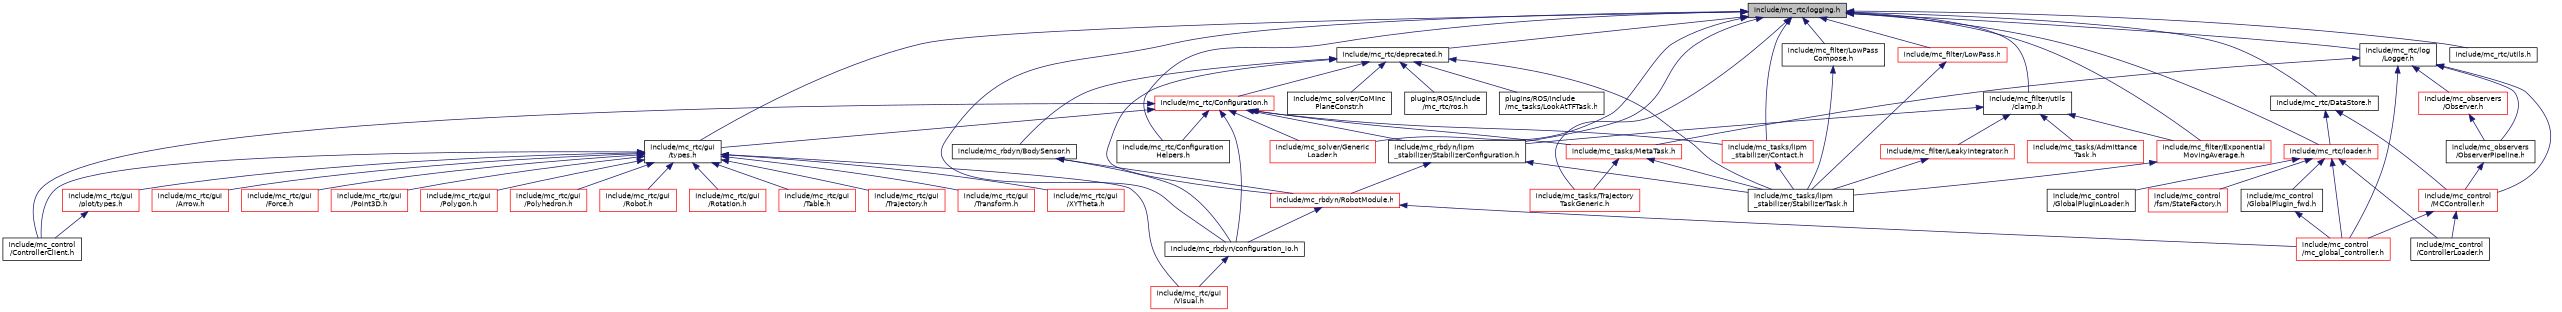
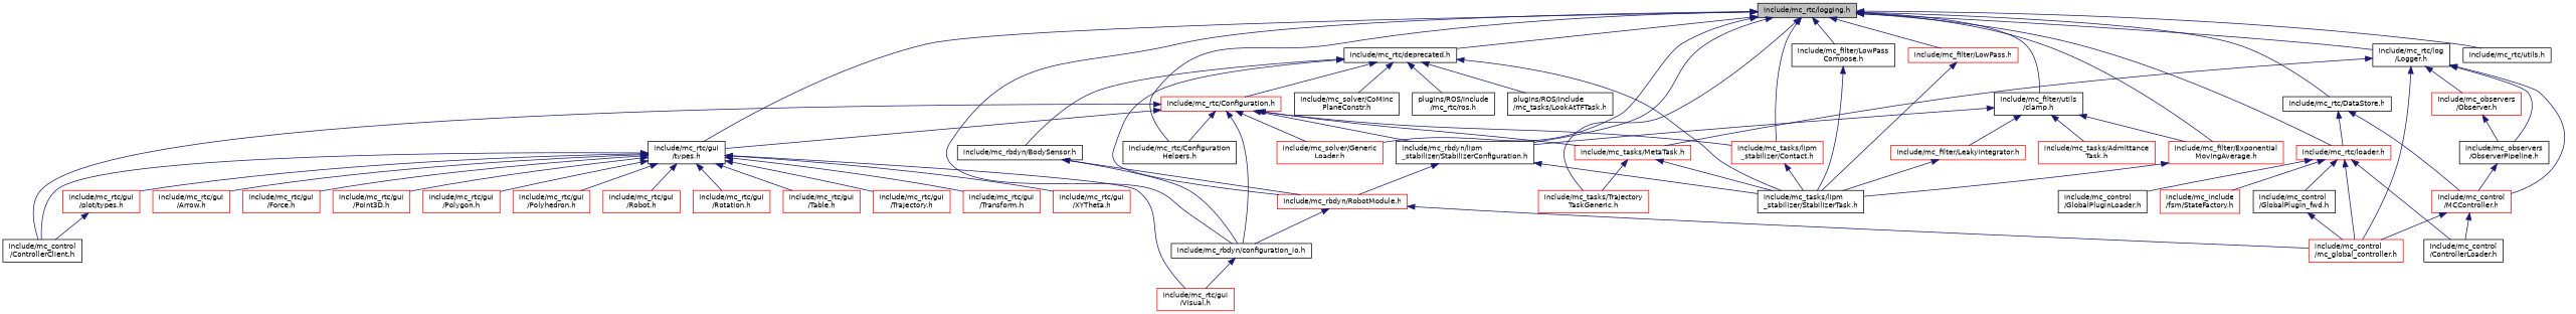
  digraph {
    node [color=red fillcolor=white fontname=Helvetica fontsize=10 shape=record style=filled]
    edge [color=midnightblue dir=back fontname=Helvetica fontsize=10 labelfontname=Helvetica labelfontsize=10 style=solid]
    n1 [color=black fillcolor=grey75 fontcolor=black height=0.2 label="include/mc_rtc/logging.h" width=0.4]
    n2 [color=black height=0.2 label="include/mc_rtc/deprecated.h" width=0.4]
    n3 [height=0.2 label="include/mc_tasks/Trajectory\lTaskGeneric.h" width=0.4]
    n4 [color=black height=0.2 label="include/mc_rtc/gui\l/types.h" width=0.4]
    n5 [color=black height=0.2 label="include/mc_rbdyn/lipm\l_stabilizer/StabilizerConfiguration.h" width=0.4]
    n6 [color=black height=0.2 label="include/mc_rbdyn/configuration_io.h" width=0.4]
    n7 [height=0.2 label="include/mc_tasks/lipm\l_stabilizer/Contact.h" width=0.4]
    n8 [color=black height=0.2 label="include/mc_rtc/Configuration\lHelpers.h" width=0.4]
    n9 [height=0.2 label="include/mc_solver/Generic\lLoader.h" width=0.4]
    n10 [color=black height=0.2 label="include/mc_rtc/log\l/Logger.h" width=0.4]
    n11 [color=black height=0.2 label="include/mc_filter/utils\l/clamp.h" width=0.4]
    n12 [height=0.2 label="include/mc_filter/Exponential\lMovingAverage.h" width=0.4]
    n13 [color=black height=0.2 label="include/mc_rtc/DataStore.h" width=0.4]
    n14 [height=0.2 label="include/mc_rtc/loader.h" width=0.4]
    n15 [height=0.2 label="include/mc_filter/LowPass.h" width=0.4]
    n16 [color=black height=0.2 label="include/mc_filter/LowPass\lCompose.h" width=0.4]
    n17 [color=black height=0.2 label="include/mc_rtc/utils.h" width=0.4]
    n18 [height=0.2 label="include/mc_rtc/Configuration.h" width=0.4]
    n19 [color=black height=0.2 label="include/mc_tasks/lipm\l_stabilizer/StabilizerTask.h" width=0.4]
    n20 [height=0.2 label="include/mc_rbdyn/RobotModule.h" width=0.4]
    n21 [color=black height=0.2 label="include/mc_rbdyn/BodySensor.h" width=0.4]
    n22 [color=black height=0.2 label="include/mc_solver/CoMInc\lPlaneConstr.h" width=0.4]
    n23 [color=black height=0.2 label="plugins/ROS/include\l/mc_rtc/ros.h" width=0.4]
    n24 [color=black height=0.2 label="plugins/ROS/include\l/mc_tasks/LookAtTFTask.h" width=0.4]
    n25 [color=black height=0.2 label="include/mc_control\l/ControllerClient.h" width=0.4]
    n26 [height=0.2 label="include/mc_rtc/gui\l/plot/types.h" width=0.4]
    n27 [height=0.2 label="include/mc_rtc/gui\l/Arrow.h" width=0.4]
    n28 [height=0.2 label="include/mc_rtc/gui\l/Force.h" width=0.4]
    n29 [height=0.2 label="include/mc_rtc/gui\l/Point3D.h" width=0.4]
    n30 [height=0.2 label="include/mc_rtc/gui\l/Polygon.h" width=0.4]
    n31 [height=0.2 label="include/mc_rtc/gui\l/Polyhedron.h" width=0.4]
    n32 [height=0.2 label="include/mc_rtc/gui\l/Robot.h" width=0.4]
    n33 [height=0.2 label="include/mc_rtc/gui\l/Rotation.h" width=0.4]
    n34 [height=0.2 label="include/mc_rtc/gui\l/Table.h" width=0.4]
    n35 [height=0.2 label="include/mc_rtc/gui\l/Trajectory.h" width=0.4]
    n36 [height=0.2 label="include/mc_rtc/gui\l/Transform.h" width=0.4]
    n37 [height=0.2 label="include/mc_rtc/gui\l/Visual.h" width=0.4]
    n38 [height=0.2 label="include/mc_rtc/gui\l/XYTheta.h" width=0.4]
    n39 [height=0.2 label="include/mc_tasks/MetaTask.h" width=0.4]
    n40 [height=0.2 label="include/mc_control\l/mc_global_controller.h" width=0.4]
    n41 [height=0.2 label="include/mc_observers\l/Observer.h" width=0.4]
    n42 [color=black height=0.2 label="include/mc_observers\l/ObserverPipeline.h" width=0.4]
    n43 [height=0.2 label="include/mc_control\l/MCController.h" width=0.4]
    n44 [height=0.2 label="include/mc_tasks/Admittance\lTask.h" width=0.4]
    n45 [height=0.2 label="include/mc_filter/LeakyIntegrator.h" width=0.4]
    n46 [color=black height=0.2 label="include/mc_control\l/ControllerLoader.h" width=0.4]
-   n47 [height=0.2 label="include/mc_control\l/fsm/StateFactory.h" width=0.4]
+   n47 [height=0.2 label="include/mc_include\l/fsm/StateFactory.h" width=0.4]
    n48 [color=black height=0.2 label="include/mc_control\l/GlobalPlugin_fwd.h" width=0.4]
    n49 [color=black height=0.2 label="include/mc_control\l/GlobalPluginLoader.h" width=0.4]
    n1 -> n2
    n1 -> n3
    n1 -> n4
    n1 -> n5
    n1 -> n6
    n1 -> n7
    n1 -> n8
    n1 -> n9
    n1 -> n10
    n1 -> n11
    n1 -> n12
    n1 -> n13
    n1 -> n14
    n1 -> n15
    n1 -> n16
    n1 -> n17
    n2 -> n18
    n2 -> n19
    n2 -> n20
    n2 -> n21
    n2 -> n22
    n2 -> n23
    n2 -> n24
    n4 -> n25
    n4 -> n26
    n4 -> n27
    n4 -> n28
    n4 -> n29
    n4 -> n30
    n4 -> n31
    n4 -> n32
    n4 -> n33
    n4 -> n34
    n4 -> n35
    n4 -> n36
    n4 -> n37
    n4 -> n38
    n5 -> n19
    n5 -> n20
    n6 -> n37
    n7 -> n19
    n10 -> n39
    n10 -> n40
    n10 -> n41
    n10 -> n42
    n10 -> n43
    n11 -> n5
    n11 -> n12
    n11 -> n44
    n11 -> n45
    n12 -> n19
    n13 -> n14
    n13 -> n43
    n14 -> n40
    n14 -> n46
    n14 -> n47
    n14 -> n48
    n14 -> n49
    n15 -> n19
    n16 -> n19
    n18 -> n4
    n18 -> n5
    n18 -> n6
    n18 -> n7
    n18 -> n8
    n18 -> n9
    n18 -> n25
    n18 -> n39
    n20 -> n6
    n20 -> n40
    n21 -> n6
    n21 -> n20
    n26 -> n25
    n39 -> n3
    n39 -> n19
    n41 -> n42
    n42 -> n43
    n43 -> n40
    n43 -> n46
    n45 -> n19
    n48 -> n40
  }
